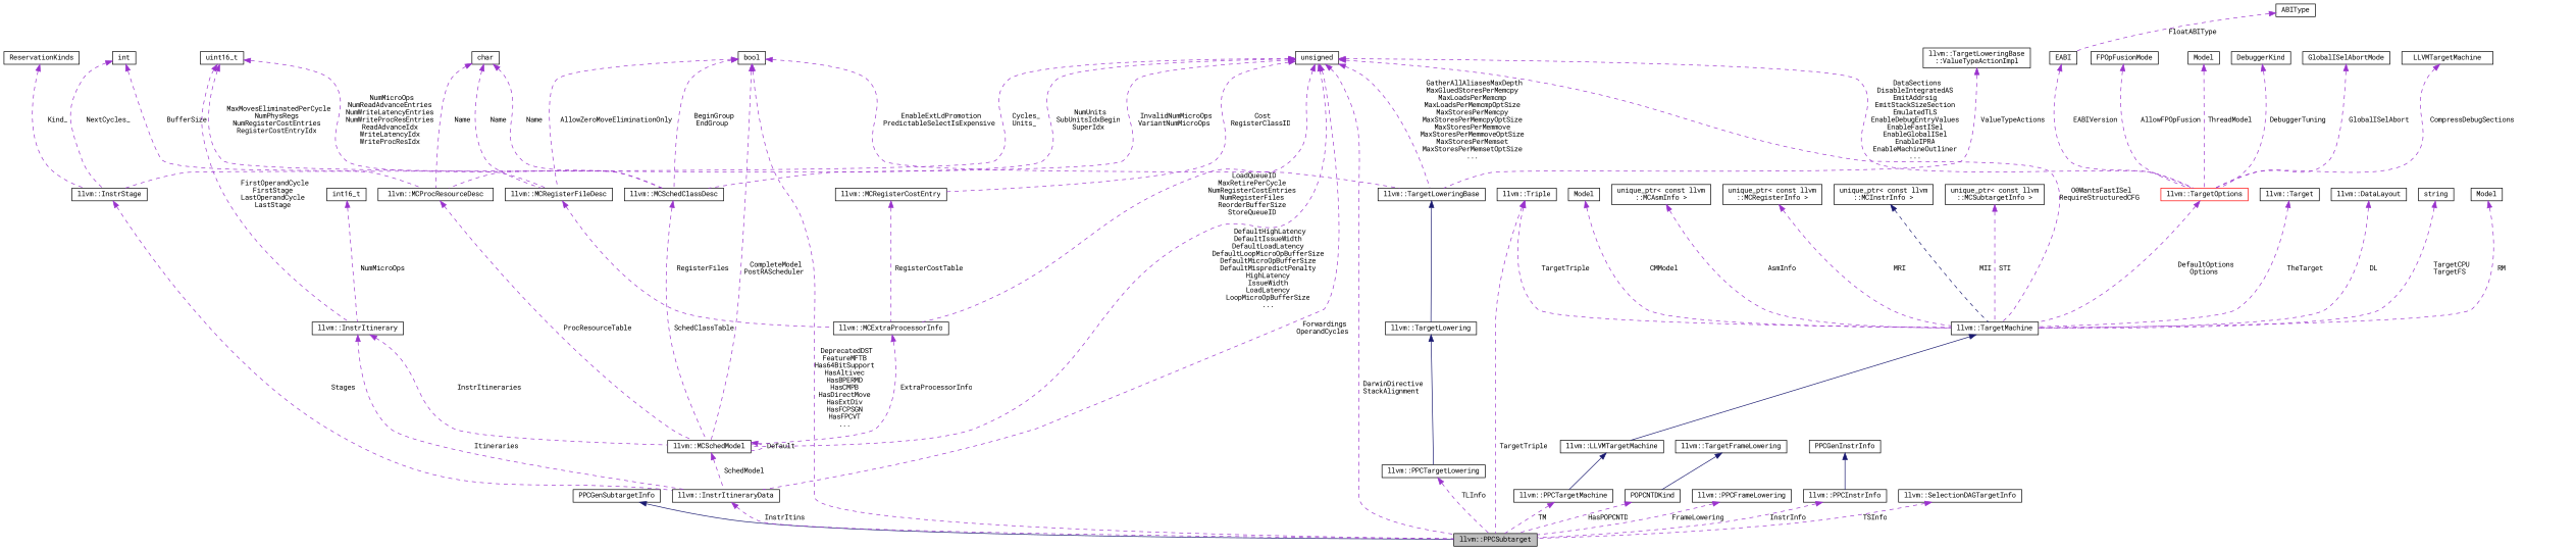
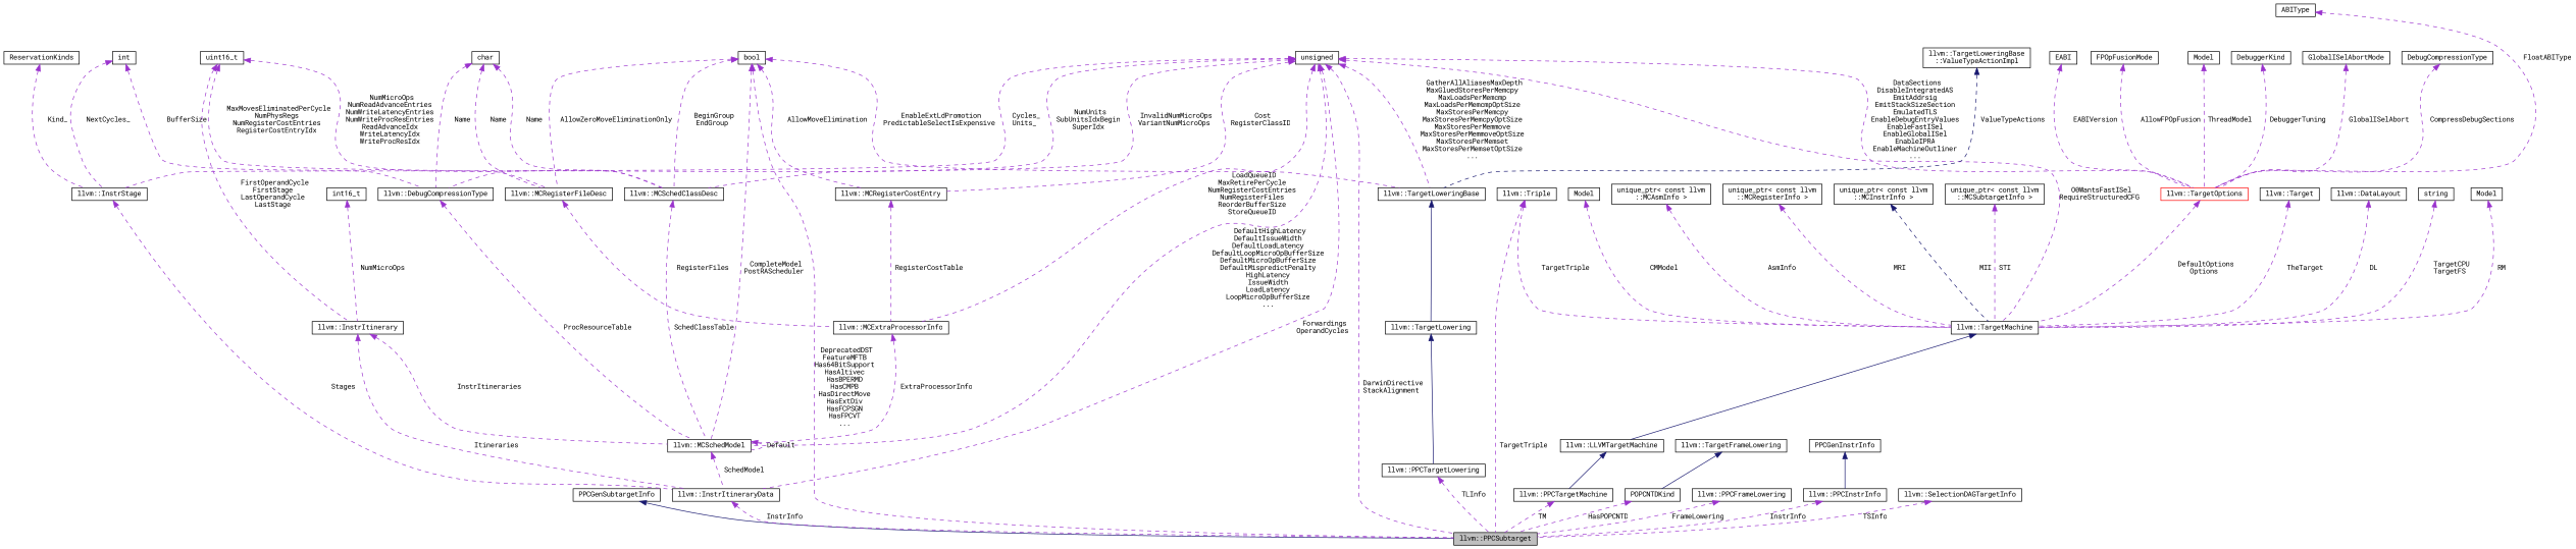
  digraph {
    fontname="Roboto Mono"
    rankdir=TB
    node [color=black fontname="Roboto Mono" fontsize=10 shape=box]
    edge [color=darkorchid3 dir=back fontname="Roboto Mono" fontsize=10 labelfontname=Helvetica labelfontsize=10 style=dashed]
    n1 [fillcolor=grey75 fontcolor=black height=0.2 label="llvm::PPCSubtarget" style=filled width=0.4]
    n2 [height=0.2 label=PPCGenSubtargetInfo width=0.4]
    n3 [height=0.2 label="llvm::Triple" width=0.4]
    n4 [height=0.2 label="llvm::TargetMachine" width=0.4]
    n5 [height=0.2 label="llvm::LLVMTargetMachine" width=0.4]
    n6 [height=0.2 label=unsigned width=0.4]
    n7 [height=0.2 label="llvm::InstrItineraryData" width=0.4]
    n8 [height=0.2 label="llvm::MCSchedModel" width=0.4]
-   n9 [height=0.2 label="llvm::MCProcResourceDesc" width=0.4]
+   n9 [height=0.2 label="llvm::DebugCompressionType" width=0.4]
    n10 [height=0.2 label="llvm::MCSchedClassDesc" width=0.4]
    n11 [height=0.2 label="llvm::MCExtraProcessorInfo" width=0.4]
    n12 [height=0.2 label="llvm::MCRegisterCostEntry" width=0.4]
    n13 [height=0.2 label="llvm::InstrStage" width=0.4]
    n14 [color=red height=0.2 label="llvm::TargetOptions" width=0.4]
    n15 [height=0.2 label="llvm::TargetLoweringBase" width=0.4]
    n16 [height=0.2 label="llvm::TargetLowering" width=0.4]
    n17 [height=0.2 label=bool width=0.4]
    n18 [height=0.2 label="llvm::MCRegisterFileDesc" width=0.4]
    n19 [height=0.2 label=char width=0.4]
    n20 [height=0.2 label=int width=0.4]
    n21 [height=0.2 label=uint16_t width=0.4]
    n22 [height=0.2 label="llvm::InstrItinerary" width=0.4]
    n23 [height=0.2 label=int16_t width=0.4]
    n24 [height=0.2 label=ReservationKinds width=0.4]
    n25 [height=0.2 label=POPCNTDKind width=0.4]
    n26 [height=0.2 label="llvm::PPCTargetMachine" width=0.4]
    n27 [height=0.2 label="llvm::Target" width=0.4]
    n28 [height=0.2 label="llvm::DataLayout" width=0.4]
    n29 [height=0.2 label=string width=0.4]
    n30 [height=0.2 label=Model width=0.4]
    n31 [height=0.2 label=Model width=0.4]
    n32 [height=0.2 label="unique_ptr\< const llvm\l::MCAsmInfo \>" width=0.4]
    n33 [height=0.2 label="unique_ptr\< const llvm\l::MCRegisterInfo \>" width=0.4]
    n34 [height=0.2 label="unique_ptr\< const llvm\l::MCInstrInfo \>" width=0.4]
    n35 [height=0.2 label="unique_ptr\< const llvm\l::MCSubtargetInfo \>" width=0.4]
    n36 [height=0.2 label=GlobalISelAbortMode width=0.4]
-   n37 [height=0.2 label=LLVMTargetMachine width=0.4]
+   n37 [height=0.2 label=DebugCompressionType width=0.4]
    n38 [height=0.2 label=ABIType width=0.4]
    n39 [height=0.2 label=FPOpFusionMode width=0.4]
    n40 [height=0.2 label=Model width=0.4]
    n41 [height=0.2 label=EABI width=0.4]
    n42 [height=0.2 label=DebuggerKind width=0.4]
    n43 [height=0.2 label="llvm::PPCFrameLowering" width=0.4]
    n44 [height=0.2 label="llvm::TargetFrameLowering" width=0.4]
    n45 [height=0.2 label="llvm::PPCInstrInfo" width=0.4]
    n46 [height=0.2 label=PPCGenInstrInfo width=0.4]
    n47 [height=0.2 label="llvm::PPCTargetLowering" width=0.4]
    n48 [height=0.2 label="llvm::TargetLoweringBase\l::ValueTypeActionImpl" width=0.4]
    n49 [height=0.2 label="llvm::SelectionDAGTargetInfo" width=0.4]
    n2 -> n1 [color=midnightblue style=solid]
    n3 -> n1 [label=" TargetTriple"]
    n3 -> n4 [label=" TargetTriple"]
    n4 -> n5 [color=midnightblue style=solid]
    n5 -> n26 [color=midnightblue style=solid]
    n6 -> n1 [label=" DarwinDirective\nStackAlignment"]
    n6 -> n4 [label=" O0WantsFastISel\nRequireStructuredCFG"]
    n6 -> n7 [label=" Forwardings\nOperandCycles"]
    n6 -> n8 [label=" DefaultHighLatency\nDefaultIssueWidth\nDefaultLoadLatency\nDefaultLoopMicroOpBufferSize\nDefaultMicroOpBufferSize\nDefaultMispredictPenalty\nHighLatency\nIssueWidth\nLoadLatency\nLoopMicroOpBufferSize\n..."]
    n6 -> n9 [label=" NumUnits\nSubUnitsIdxBegin\nSuperIdx"]
    n6 -> n10 [label=" InvalidNumMicroOps\nVariantNumMicroOps"]
    n6 -> n11 [label=" LoadQueueID\nMaxRetirePerCycle\nNumRegisterCostEntries\nNumRegisterFiles\nReorderBufferSize\nStoreQueueID"]
    n6 -> n12 [label=" Cost\nRegisterClassID"]
    n6 -> n13 [label=" Cycles_\nUnits_"]
    n6 -> n14 [label=" DataSections\nDisableIntegratedAS\nEmitAddrsig\nEmitStackSizeSection\nEmulatedTLS\nEnableDebugEntryValues\nEnableFastISel\nEnableGlobalISel\nEnableIPRA\nEnableMachineOutliner\n..."]
    n6 -> n15 [label=" GatherAllAliasesMaxDepth\nMaxGluedStoresPerMemcpy\nMaxLoadsPerMemcmp\nMaxLoadsPerMemcmpOptSize\nMaxStoresPerMemcpy\nMaxStoresPerMemcpyOptSize\nMaxStoresPerMemmove\nMaxStoresPerMemmoveOptSize\nMaxStoresPerMemset\nMaxStoresPerMemsetOptSize\n..."]
-   n7 -> n1 [label=" InstrItins"]
+   n7 -> n1 [label=" InstrInfo"]
    n8 -> n7 [label=" SchedModel"]
    n8 -> n8 [label=" Default"]
    n9 -> n8 [label=" ProcResourceTable"]
    n10 -> n8 [label=" SchedClassTable"]
    n11 -> n8 [label=" ExtraProcessorInfo"]
    n12 -> n11 [label=" RegisterCostTable"]
    n13 -> n7 [label=" Stages"]
    n14 -> n4 [label=" DefaultOptions\nOptions"]
    n15 -> n16 [color=midnightblue style=solid]
    n16 -> n47 [color=midnightblue style=solid]
    n17 -> n1 [label=" DeprecatedDST\nFeatureMFTB\nHas64BitSupport\nHasAltivec\nHasBPERMD\nHasCMPB\nHasDirectMove\nHasExtDiv\nHasFCPSGN\nHasFPCVT\n..."]
    n17 -> n8 [label=" CompleteModel\nPostRAScheduler"]
    n17 -> n10 [label=" BeginGroup\nEndGroup"]
+   n17 -> n12 [label=" AllowMoveElimination"]
    n17 -> n15 [label=" EnableExtLdPromotion\nPredictableSelectIsExpensive"]
    n17 -> n18 [label=" AllowZeroMoveEliminationOnly"]
    n18 -> n11 [label=" RegisterFiles"]
    n19 -> n9 [label=" Name"]
    n19 -> n10 [label=" Name"]
    n19 -> n18 [label=" Name"]
    n20 -> n9 [label=" BufferSize"]
    n20 -> n13 [label=" NextCycles_"]
    n21 -> n10 [label=" NumMicroOps\nNumReadAdvanceEntries\nNumWriteLatencyEntries\nNumWriteProcResEntries\nReadAdvanceIdx\nWriteLatencyIdx\nWriteProcResIdx"]
    n21 -> n18 [label=" MaxMovesEliminatedPerCycle\nNumPhysRegs\nNumRegisterCostEntries\nRegisterCostEntryIdx"]
    n21 -> n22 [label=" FirstOperandCycle\nFirstStage\nLastOperandCycle\nLastStage"]
    n22 -> n7 [label=" Itineraries"]
    n22 -> n8 [label=" InstrItineraries"]
    n23 -> n22 [label=" NumMicroOps"]
    n24 -> n13 [label=" Kind_"]
    n25 -> n1 [label=" HasPOPCNTD"]
    n26 -> n1 [label=" TM"]
    n27 -> n4 [label=" TheTarget"]
    n28 -> n4 [label=" DL"]
    n29 -> n4 [label=" TargetCPU\nTargetFS"]
    n30 -> n4 [label=" RM"]
    n31 -> n4 [label=" CMModel"]
    n32 -> n4 [label=" AsmInfo"]
    n33 -> n4 [label=" MRI"]
    n34 -> n4 [color=midnightblue label=" MII"]
    n35 -> n4 [label=" STI"]
    n36 -> n14 [label=" GlobalISelAbort"]
    n37 -> n14 [label=" CompressDebugSections"]
-   n38 -> n41 [label=" FloatABIType"]
+   n38 -> n14 [label=" FloatABIType"]
    n39 -> n14 [label=" AllowFPOpFusion"]
    n40 -> n14 [label=" ThreadModel"]
    n41 -> n14 [label=" EABIVersion"]
    n42 -> n14 [label=" DebuggerTuning"]
    n43 -> n1 [label=" FrameLowering"]
    n44 -> n25 [color=midnightblue style=solid]
    n45 -> n1 [label=" InstrInfo"]
    n46 -> n45 [color=midnightblue style=solid]
    n47 -> n1 [label=" TLInfo"]
-   n48 -> n15 [label=" ValueTypeActions"]
+   n48 -> n15 [color=midnightblue label=" ValueTypeActions"]
    n49 -> n1 [label=" TSInfo"]
  }
